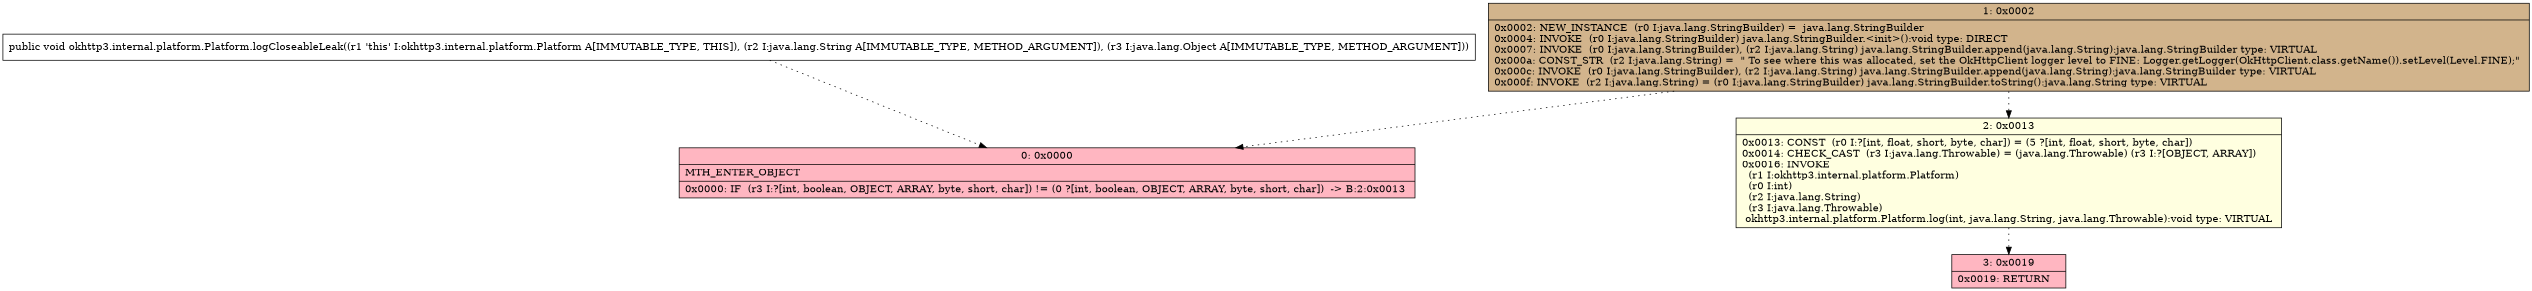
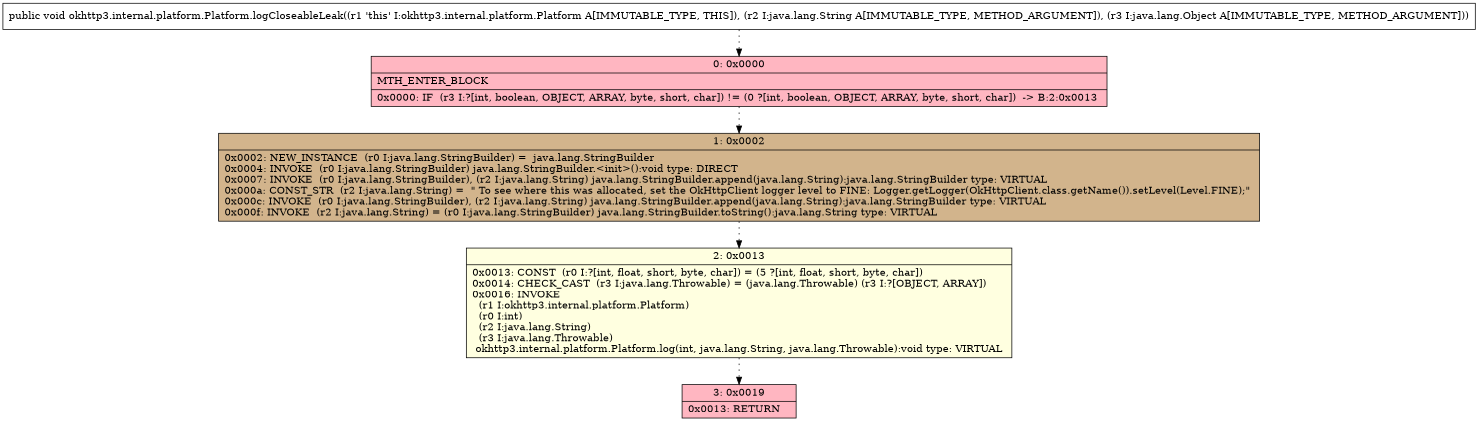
  digraph {
    node [fillcolor=lightpink shape=record style=filled]
    edge [style=dotted]
-   n1 [label="{0\:\ 0x0000|MTH_ENTER_OBJECT\l|0x0000: IF  (r3 I:?[int, boolean, OBJECT, ARRAY, byte, short, char]) != (0 ?[int, boolean, OBJECT, ARRAY, byte, short, char])  \-\> B:2:0x0013 \l}"]
+   n1 [label="{0\:\ 0x0000|MTH_ENTER_BLOCK\l|0x0000: IF  (r3 I:?[int, boolean, OBJECT, ARRAY, byte, short, char]) != (0 ?[int, boolean, OBJECT, ARRAY, byte, short, char])  \-\> B:2:0x0013 \l}"]
    n2 [fillcolor=tan label="{1\:\ 0x0002|0x0002: NEW_INSTANCE  (r0 I:java.lang.StringBuilder) =  java.lang.StringBuilder \l0x0004: INVOKE  (r0 I:java.lang.StringBuilder) java.lang.StringBuilder.\<init\>():void type: DIRECT \l0x0007: INVOKE  (r0 I:java.lang.StringBuilder), (r2 I:java.lang.String) java.lang.StringBuilder.append(java.lang.String):java.lang.StringBuilder type: VIRTUAL \l0x000a: CONST_STR  (r2 I:java.lang.String) =  \" To see where this was allocated, set the OkHttpClient logger level to FINE: Logger.getLogger(OkHttpClient.class.getName()).setLevel(Level.FINE);\" \l0x000c: INVOKE  (r0 I:java.lang.StringBuilder), (r2 I:java.lang.String) java.lang.StringBuilder.append(java.lang.String):java.lang.StringBuilder type: VIRTUAL \l0x000f: INVOKE  (r2 I:java.lang.String) = (r0 I:java.lang.StringBuilder) java.lang.StringBuilder.toString():java.lang.String type: VIRTUAL \l}"]
    n3 [fillcolor=lightyellow label="{2\:\ 0x0013|0x0013: CONST  (r0 I:?[int, float, short, byte, char]) = (5 ?[int, float, short, byte, char]) \l0x0014: CHECK_CAST  (r3 I:java.lang.Throwable) = (java.lang.Throwable) (r3 I:?[OBJECT, ARRAY]) \l0x0016: INVOKE  \l  (r1 I:okhttp3.internal.platform.Platform)\l  (r0 I:int)\l  (r2 I:java.lang.String)\l  (r3 I:java.lang.Throwable)\l okhttp3.internal.platform.Platform.log(int, java.lang.String, java.lang.Throwable):void type: VIRTUAL \l}"]
-   n4 [label="{3\:\ 0x0019|0x0019: RETURN   \l}"]
+   n4 [label="{3\:\ 0x0019|0x0013: RETURN   \l}"]
    n5 [fillcolor=white label="{public void okhttp3.internal.platform.Platform.logCloseableLeak((r1 'this' I:okhttp3.internal.platform.Platform A[IMMUTABLE_TYPE, THIS]), (r2 I:java.lang.String A[IMMUTABLE_TYPE, METHOD_ARGUMENT]), (r3 I:java.lang.Object A[IMMUTABLE_TYPE, METHOD_ARGUMENT])) }"]
-   n2 -> n1
+   n1 -> n2
    n2 -> n3
    n3 -> n4
    n5 -> n1
  }
